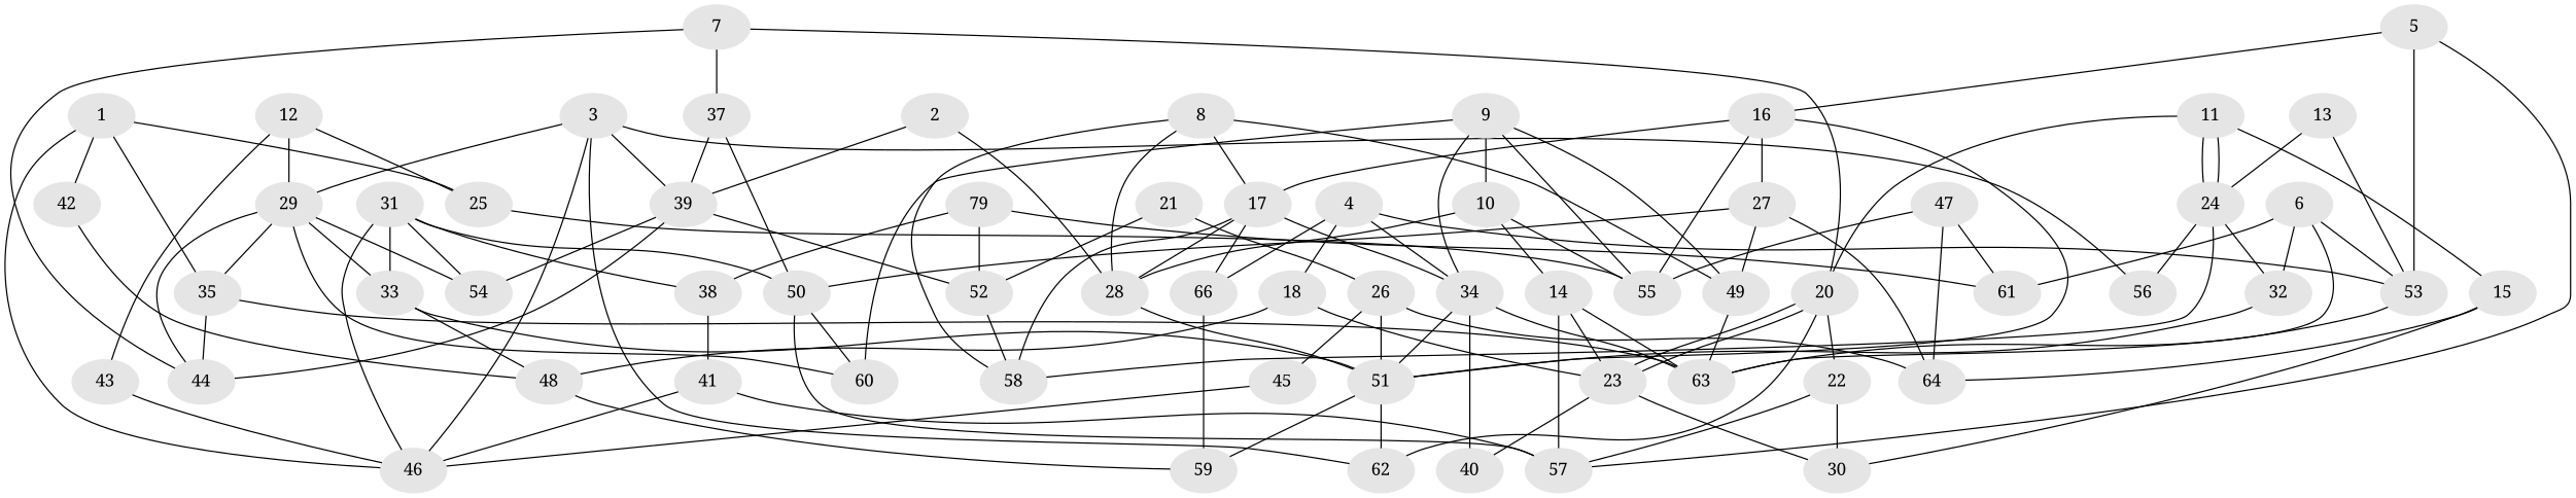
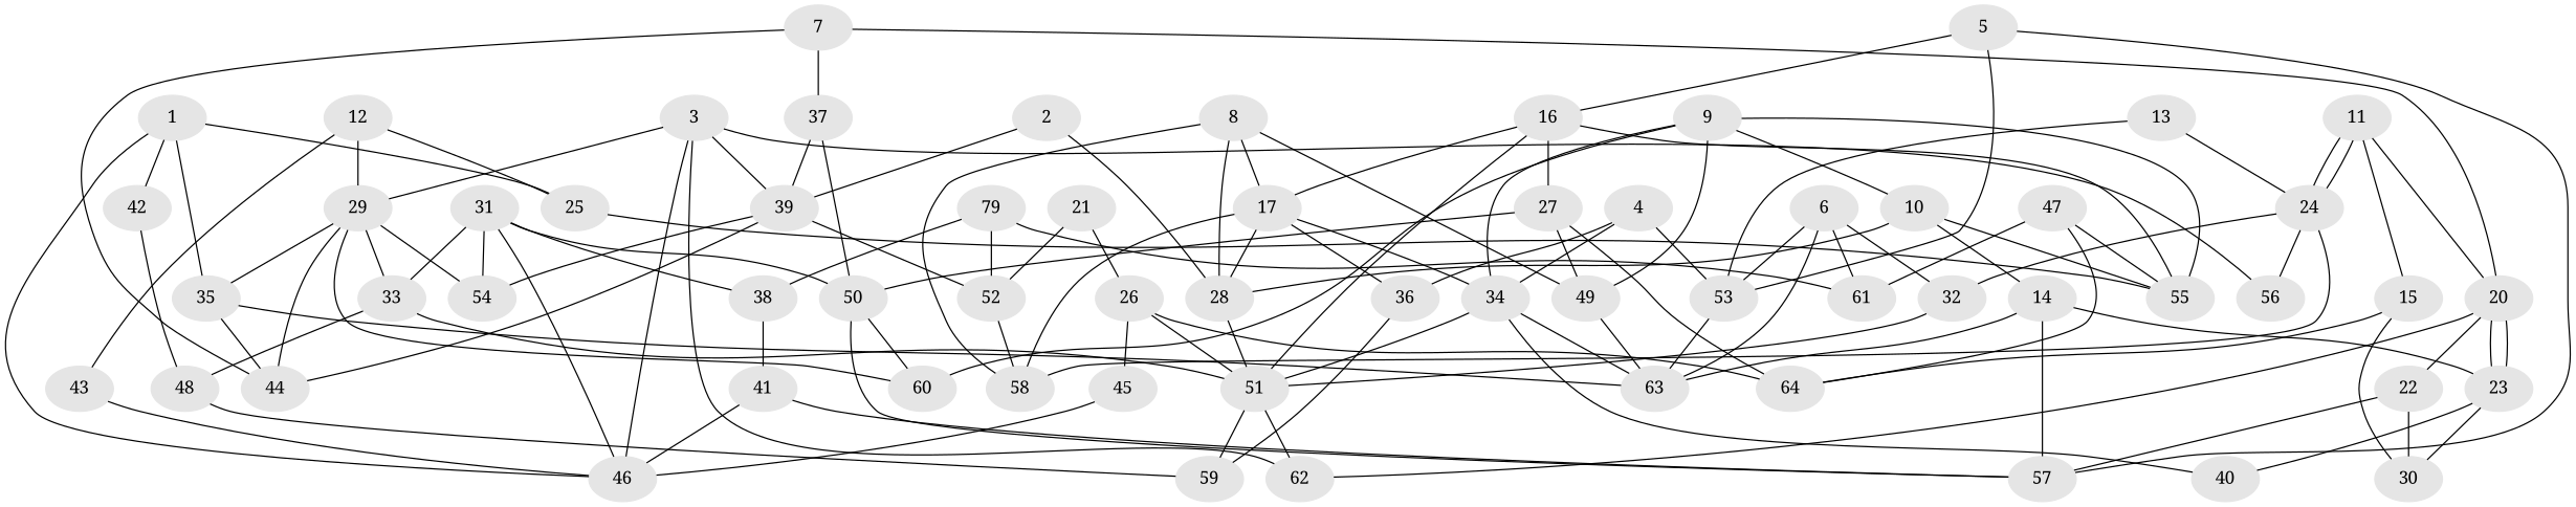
  graph {
    fontname="Noto Serif"
    node [color=gray90 fontname="Noto Serif" style=filled]
    edge [fontname="Noto Serif"]
    1
    25
    42
    46
    35
    12
    29
    43
    55
    48
    2
    28
    39
    51
    44
    52
    54
    3
    56
    62
    60
    33
    4
-   18
    34
-   36 [label=66]
+   36
    53
    23
    63
    40
    59
    5
    16
    57
    17
    27
    6
    32
    61
    7
    20
    37
    22
    50
    8
    49
    58
    9
    10
    14
    11
    15
    24
    30
    64
    13
    n57 [label=79]
    38
    41
    21
    26
    45
    31
    47
    1 -- 25
    1 -- 42
    1 -- 46
    1 -- 35
    25 -- 55
    42 -- 48
    35 -- 44
    35 -- 63
    12 -- 25
    12 -- 29
    12 -- 43
    29 -- 35
    29 -- 44
    29 -- 54
    29 -- 60
    29 -- 33
    43 -- 46
    48 -- 59
    2 -- 28
    2 -- 39
    28 -- 51
    39 -- 44
    39 -- 52
    39 -- 54
    51 -- 62
    51 -- 59
    52 -- 58
    3 -- 46
    3 -- 29
    3 -- 39
    3 -- 56
    3 -- 62
    33 -- 48
    33 -- 51
-   4 -- 18
    4 -- 34
    4 -- 36
    4 -- 53
-   18 -- 48
-   18 -- 23
    34 -- 51
    34 -- 63
    34 -- 40
    36 -- 59
    53 -- 63
    23 -- 40
    23 -- 30
    5 -- 53
    5 -- 16
    5 -- 57
    16 -- 55
    16 -- 51
    16 -- 17
    16 -- 27
    17 -- 28
    17 -- 34
    17 -- 36
    17 -- 58
    27 -- 50
    27 -- 49
    27 -- 64
    6 -- 53
    6 -- 63
    6 -- 32
    6 -- 61
    32 -- 51
    7 -- 44
    7 -- 20
    7 -- 37
    20 -- 62
    20 -- 23
    20 -- 23
    20 -- 22
    37 -- 39
    37 -- 50
    22 -- 57
    22 -- 30
    50 -- 60
    50 -- 57
    8 -- 28
    8 -- 17
    8 -- 49
    8 -- 58
    49 -- 63
    9 -- 55
    9 -- 60
    9 -- 34
    9 -- 49
    9 -- 10
    10 -- 55
    10 -- 28
    10 -- 14
    14 -- 23
    14 -- 63
    14 -- 57
    11 -- 20
    11 -- 15
    11 -- 24
    11 -- 24
    15 -- 30
    15 -- 64
    24 -- 56
    24 -- 32
    24 -- 58
    13 -- 53
    13 -- 24
    n57 -- 52
    n57 -- 61
    n57 -- 38
    38 -- 41
    41 -- 46
    41 -- 57
    21 -- 52
    21 -- 26
    26 -- 51
    26 -- 64
    26 -- 45
    45 -- 46
    31 -- 46
    31 -- 54
    31 -- 33
    31 -- 50
    31 -- 38
    47 -- 55
    47 -- 61
    47 -- 64
  }
